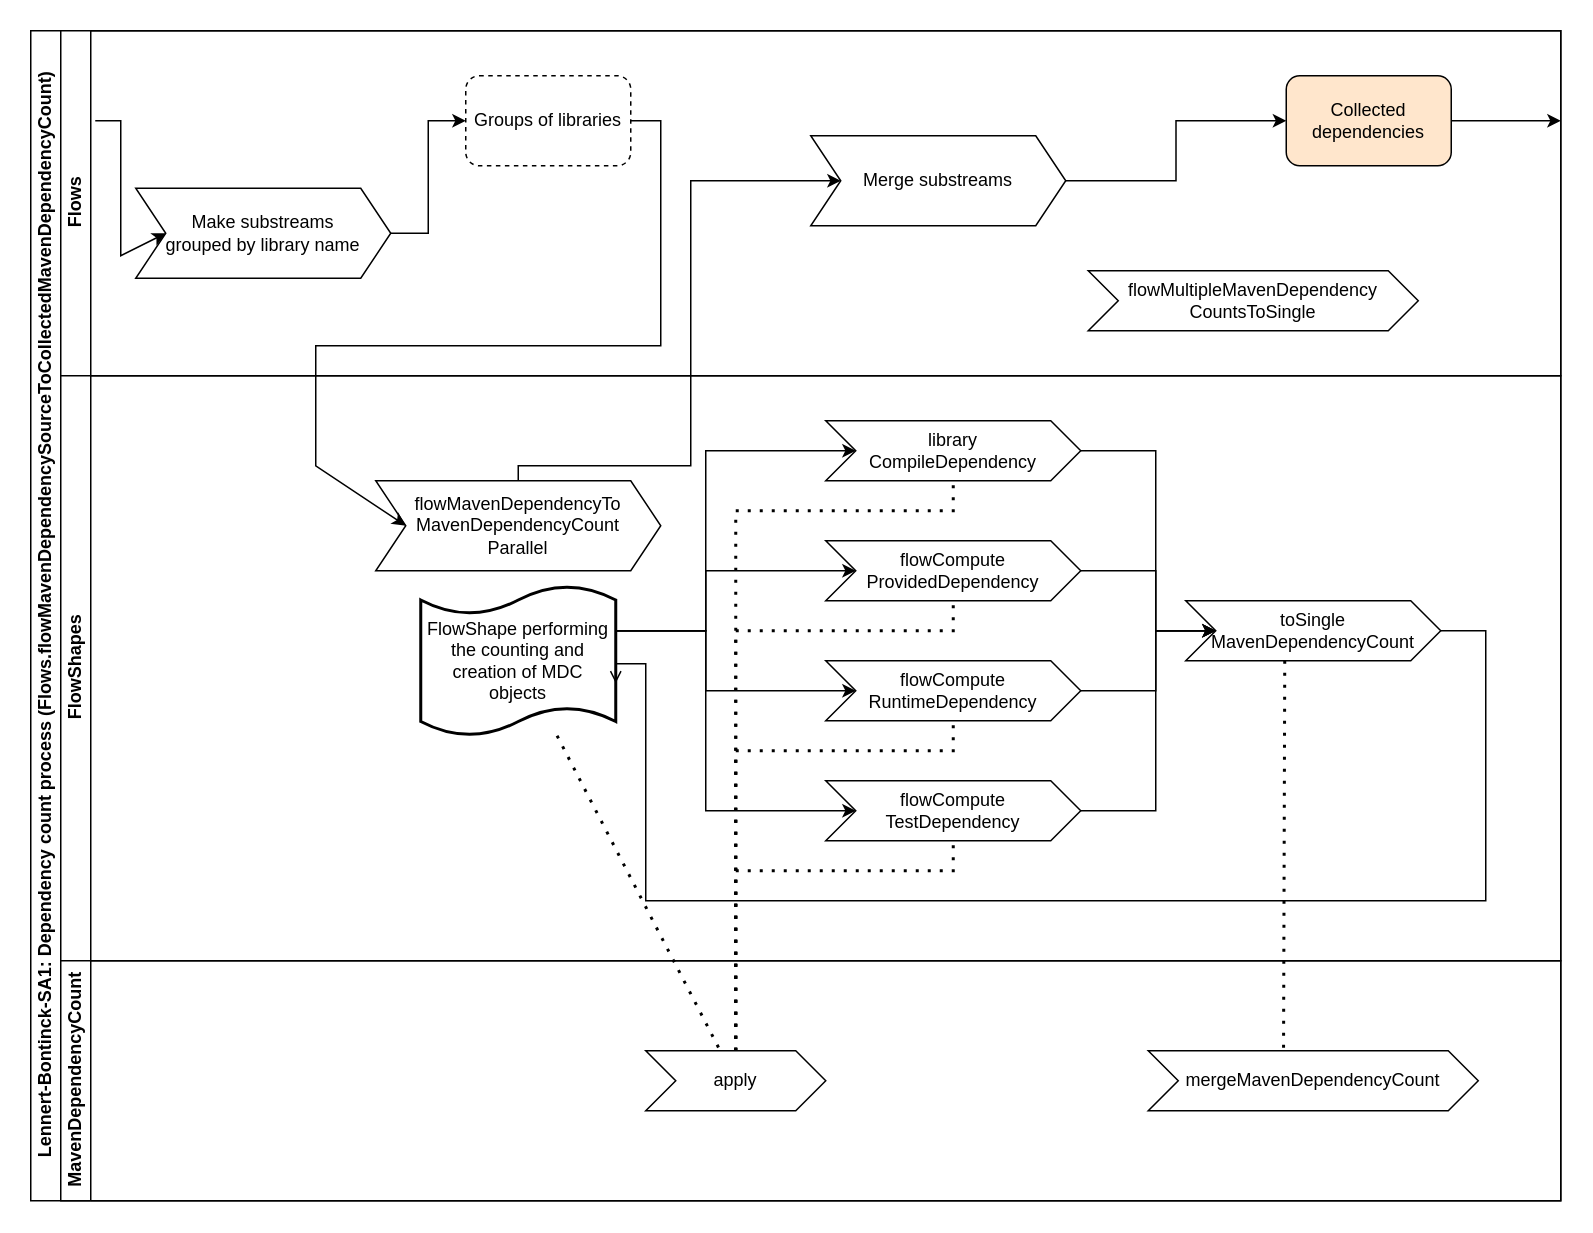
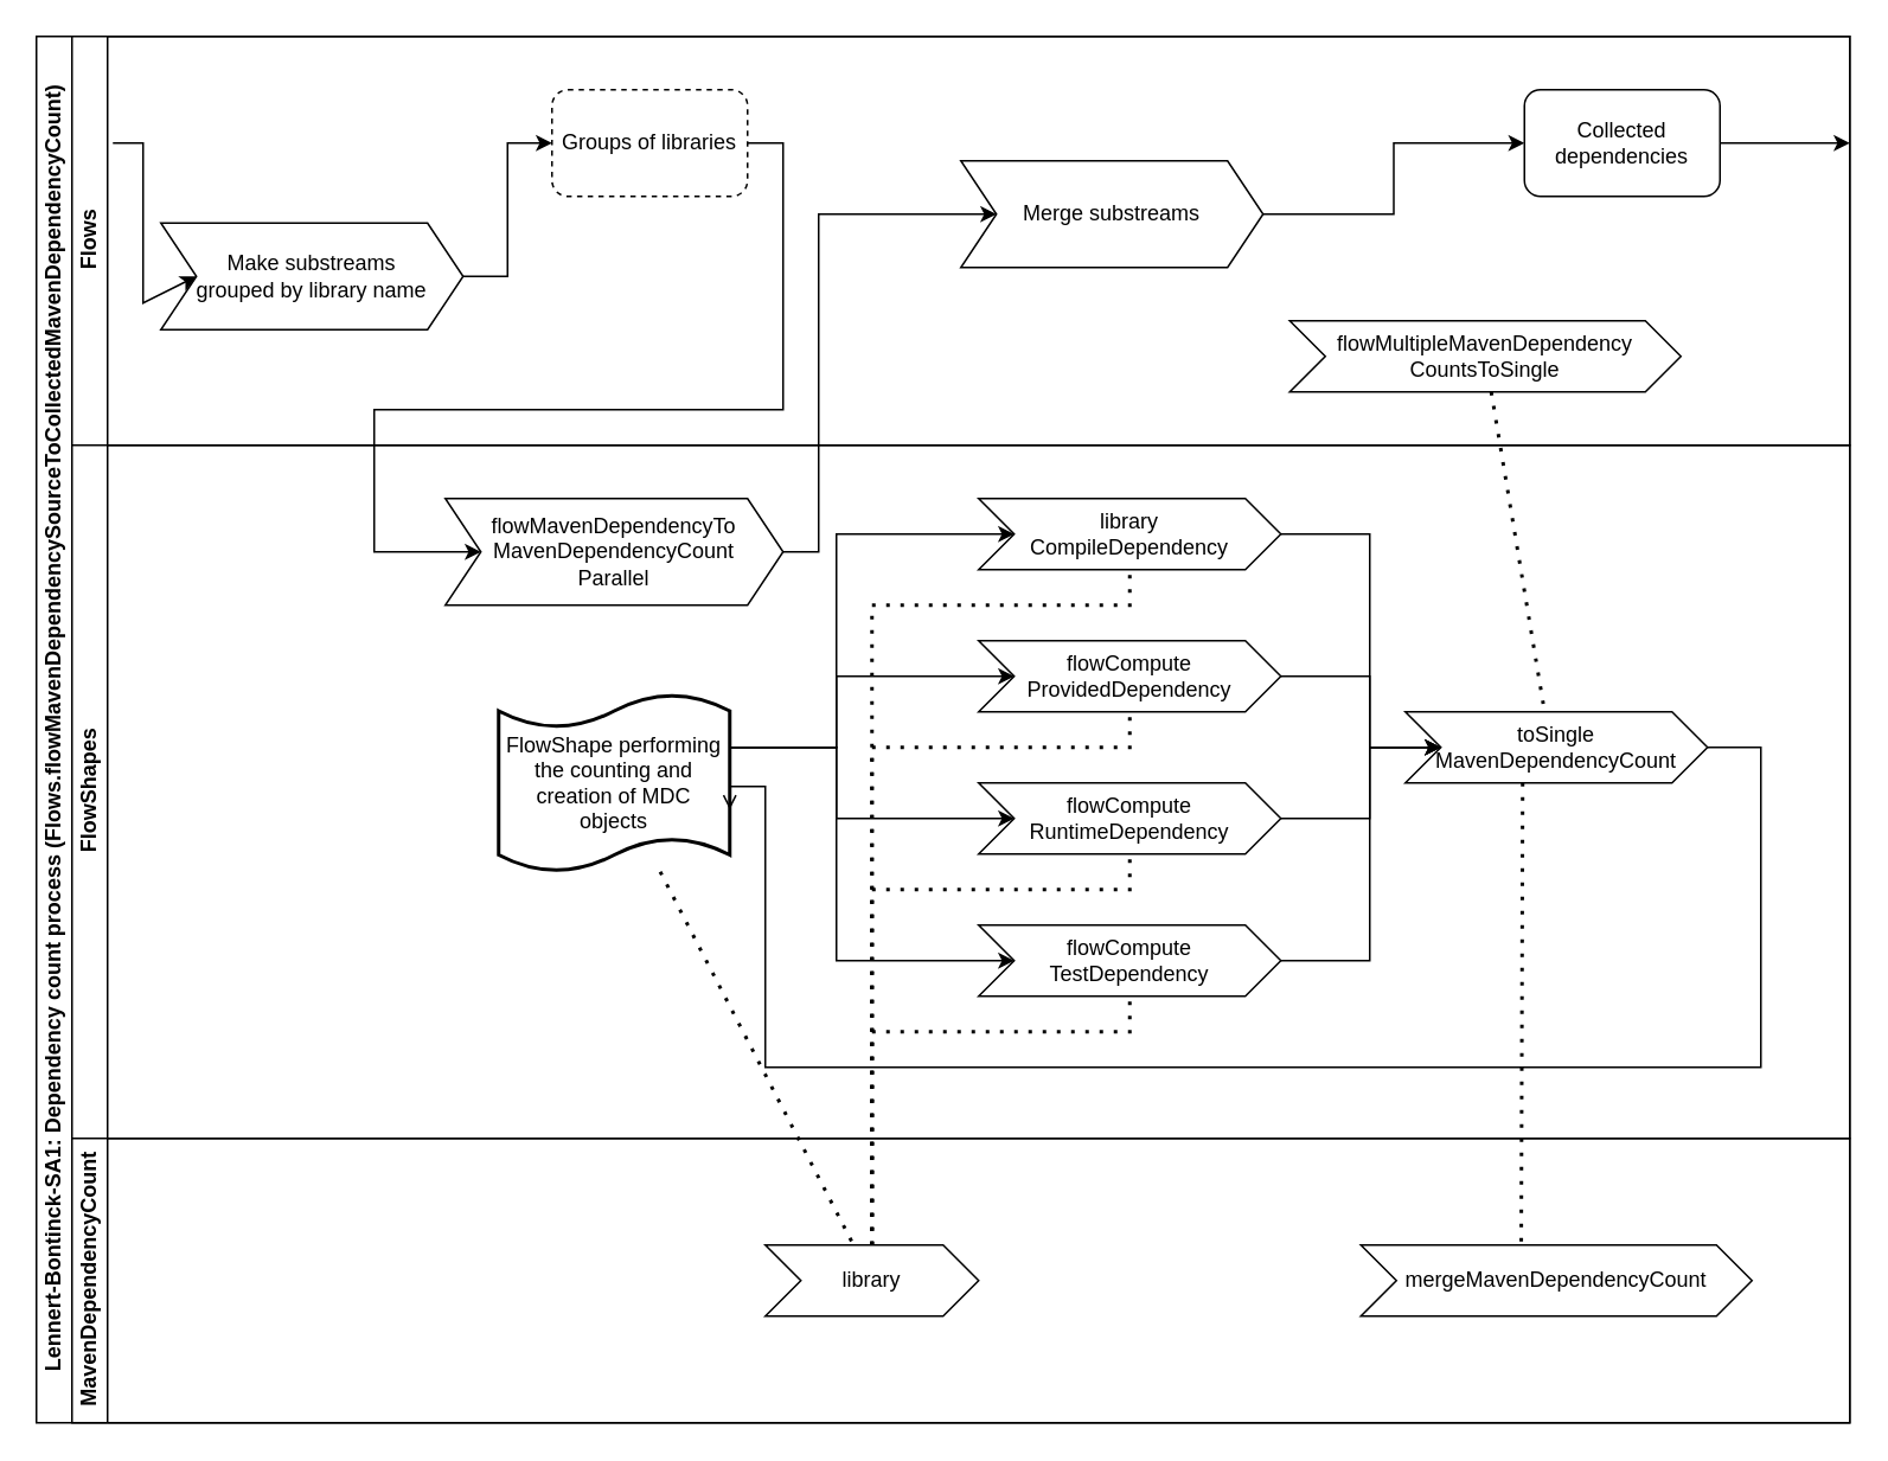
  <mxCell id="0" />
  <mxCell id="1" parent="0" />
  <mxCell id="2" value="Lennert-Bontinck-SA1: Dependency count process (Flows.flowMavenDependencySourceToCollectedMavenDependencyCount)" style="swimlane;html=1;childLayout=stackLayout;resizeParent=1;resizeParentMax=0;horizontal=0;startSize=20;horizontalStack=0;" parent="1" vertex="1"><mxGeometry x="20" y="20" width="1020" height="780" as="geometry" /></mxCell>
+ <mxCell id="3" value="" style="endArrow=none;dashed=1;html=1;dashPattern=1 3;strokeWidth=2;entryX=0.5;entryY=1;entryDx=0;entryDy=0;" parent="2" source="13" target="31" edge="1"><mxGeometry width="50" height="50" relative="1" as="geometry"><mxPoint x="865" y="520" as="sourcePoint" /><mxPoint x="600" y="450" as="targetPoint" /></mxGeometry></mxCell>
  <mxCell id="4" value="Flows" style="swimlane;html=1;startSize=20;horizontal=0;" parent="2" vertex="1"><mxGeometry x="20" width="1000" height="230" as="geometry" /></mxCell>
  <mxCell id="5" value="&lt;br&gt;" style="text;html=1;strokeColor=none;fillColor=none;align=center;verticalAlign=middle;whiteSpace=wrap;rounded=0;fontSize=9;" parent="4" vertex="1"><mxGeometry x="155" y="190" width="40" height="20" as="geometry" /></mxCell>
  <mxCell id="6" style="edgeStyle=orthogonalEdgeStyle;rounded=0;orthogonalLoop=1;jettySize=auto;html=1;entryX=0;entryY=0.5;entryDx=0;entryDy=0;" parent="4" source="7" target="9" edge="1"><mxGeometry relative="1" as="geometry" /></mxCell>
  <mxCell id="7" value="Make substreams&lt;br&gt;grouped by library name" style="shape=step;perimeter=stepPerimeter;whiteSpace=wrap;html=1;fixedSize=1;" parent="4" vertex="1"><mxGeometry x="50" y="105" width="170" height="60" as="geometry" /></mxCell>
  <mxCell id="8" value="" style="endArrow=classic;html=1;entryX=0;entryY=0.5;entryDx=0;entryDy=0;exitX=0.023;exitY=0.261;exitDx=0;exitDy=0;exitPerimeter=0;rounded=0;" parent="4" source="4" target="7" edge="1"><mxGeometry width="50" height="50" relative="1" as="geometry"><mxPoint x="170" y="360" as="sourcePoint" /><mxPoint x="220" y="310" as="targetPoint" /><Array as="points"><mxPoint x="40" y="60" /><mxPoint x="40" y="150" /></Array></mxGeometry></mxCell>
  <mxCell id="9" value="Groups of libraries" style="rounded=1;whiteSpace=wrap;html=1;dashed=1;" parent="4" vertex="1"><mxGeometry x="270" y="30" width="110" height="60" as="geometry" /></mxCell>
- <mxCell id="10" value="Collected dependencies" style="rounded=1;whiteSpace=wrap;html=1;fillColor=#ffe6cc;" parent="4" vertex="1"><mxGeometry x="817" y="30" width="110" height="60" as="geometry" /></mxCell>
+ <mxCell id="10" value="Collected dependencies" style="rounded=1;whiteSpace=wrap;html=1;" parent="4" vertex="1"><mxGeometry x="817" y="30" width="110" height="60" as="geometry" /></mxCell>
  <mxCell id="11" style="edgeStyle=orthogonalEdgeStyle;rounded=0;orthogonalLoop=1;jettySize=auto;html=1;entryX=0;entryY=0.5;entryDx=0;entryDy=0;" parent="4" source="12" target="10" edge="1"><mxGeometry relative="1" as="geometry" /></mxCell>
  <mxCell id="12" value="Merge substreams" style="shape=step;perimeter=stepPerimeter;whiteSpace=wrap;html=1;fixedSize=1;" parent="4" vertex="1"><mxGeometry x="500" y="70" width="170" height="60" as="geometry" /></mxCell>
  <mxCell id="13" value="flowMultipleMavenDependency&lt;br&gt;CountsToSingle" style="shape=step;perimeter=stepPerimeter;whiteSpace=wrap;html=1;fixedSize=1;" parent="4" vertex="1"><mxGeometry x="685" y="160" width="220" height="40" as="geometry" /></mxCell>
  <mxCell id="14" value="FlowShapes" style="swimlane;html=1;startSize=20;horizontal=0;" parent="2" vertex="1"><mxGeometry x="20" y="230" width="1000" height="390" as="geometry" /></mxCell>
- <mxCell id="15" value="&lt;div&gt;flowMavenDependency&lt;span&gt;To&lt;/span&gt;&lt;/div&gt;&lt;div&gt;&lt;span&gt;MavenDependencyCount&lt;/span&gt;&lt;/div&gt;&lt;div&gt;&lt;span&gt;Parallel&lt;/span&gt;&lt;/div&gt;" style="shape=step;perimeter=stepPerimeter;whiteSpace=wrap;html=1;fixedSize=1;" parent="14" vertex="1"><mxGeometry x="210" y="70" width="190" height="60" as="geometry" /></mxCell>
+ <mxCell id="15" value="&lt;div&gt;flowMavenDependency&lt;span&gt;To&lt;/span&gt;&lt;/div&gt;&lt;div&gt;&lt;span&gt;MavenDependencyCount&lt;/span&gt;&lt;/div&gt;&lt;div&gt;&lt;span&gt;Parallel&lt;/span&gt;&lt;/div&gt;" style="shape=step;perimeter=stepPerimeter;whiteSpace=wrap;html=1;fixedSize=1;" parent="14" vertex="1"><mxGeometry x="210" y="30" width="190" height="60" as="geometry" /></mxCell>
  <mxCell id="16" style="edgeStyle=orthogonalEdgeStyle;rounded=0;orthogonalLoop=1;jettySize=auto;html=1;entryX=0;entryY=0.5;entryDx=0;entryDy=0;" parent="14" source="20" target="23" edge="1"><mxGeometry relative="1" as="geometry"><Array as="points"><mxPoint x="430" y="170" /><mxPoint x="430" y="50" /></Array></mxGeometry></mxCell>
  <mxCell id="17" style="edgeStyle=orthogonalEdgeStyle;rounded=0;orthogonalLoop=1;jettySize=auto;html=1;entryX=0;entryY=0.5;entryDx=0;entryDy=0;" parent="14" source="20" target="27" edge="1"><mxGeometry relative="1" as="geometry"><Array as="points"><mxPoint x="430" y="170" /><mxPoint x="430" y="210" /></Array></mxGeometry></mxCell>
  <mxCell id="18" style="edgeStyle=orthogonalEdgeStyle;rounded=0;orthogonalLoop=1;jettySize=auto;html=1;entryX=0;entryY=0.5;entryDx=0;entryDy=0;" parent="14" source="20" target="29" edge="1"><mxGeometry relative="1" as="geometry"><Array as="points"><mxPoint x="430" y="170" /><mxPoint x="430" y="290" /></Array></mxGeometry></mxCell>
  <mxCell id="19" style="edgeStyle=orthogonalEdgeStyle;rounded=0;orthogonalLoop=1;jettySize=auto;html=1;entryX=0;entryY=0.5;entryDx=0;entryDy=0;" parent="14" source="20" target="25" edge="1"><mxGeometry relative="1" as="geometry"><Array as="points"><mxPoint x="430" y="170" /><mxPoint x="430" y="130" /></Array></mxGeometry></mxCell>
  <mxCell id="20" value="FlowShape performing the counting and creation of MDC objects" style="shape=tape;whiteSpace=wrap;html=1;strokeWidth=2;size=0.19" parent="14" vertex="1"><mxGeometry x="240" y="140" width="130" height="100" as="geometry" /></mxCell>
  <mxCell id="21" value="" style="endArrow=none;dashed=1;html=1;dashPattern=1 3;strokeWidth=2;" parent="14" source="20" target="36" edge="1"><mxGeometry width="50" height="50" relative="1" as="geometry"><mxPoint x="320" y="40" as="sourcePoint" /><mxPoint x="370" y="-10" as="targetPoint" /></mxGeometry></mxCell>
  <mxCell id="22" style="edgeStyle=orthogonalEdgeStyle;rounded=0;orthogonalLoop=1;jettySize=auto;html=1;entryX=0;entryY=0.5;entryDx=0;entryDy=0;" parent="14" source="23" target="31" edge="1"><mxGeometry relative="1" as="geometry"><Array as="points"><mxPoint x="730" y="50" /><mxPoint x="730" y="170" /></Array></mxGeometry></mxCell>
  <mxCell id="23" value="library&lt;br&gt;CompileDependency" style="shape=step;perimeter=stepPerimeter;whiteSpace=wrap;html=1;fixedSize=1;" parent="14" vertex="1"><mxGeometry x="510" y="30" width="170" height="40" as="geometry" /></mxCell>
  <mxCell id="24" style="edgeStyle=orthogonalEdgeStyle;rounded=0;orthogonalLoop=1;jettySize=auto;html=1;entryX=0;entryY=0.5;entryDx=0;entryDy=0;endArrow=none;" parent="14" source="25" target="31" edge="1"><mxGeometry relative="1" as="geometry"><Array as="points"><mxPoint x="730" y="130" /><mxPoint x="730" y="170" /></Array></mxGeometry></mxCell>
  <mxCell id="25" value="flowCompute&lt;br&gt;ProvidedDependency" style="shape=step;perimeter=stepPerimeter;whiteSpace=wrap;html=1;fixedSize=1;" parent="14" vertex="1"><mxGeometry x="510" y="110" width="170" height="40" as="geometry" /></mxCell>
  <mxCell id="26" style="edgeStyle=orthogonalEdgeStyle;rounded=0;orthogonalLoop=1;jettySize=auto;html=1;entryX=0;entryY=0.5;entryDx=0;entryDy=0;" parent="14" source="27" target="31" edge="1"><mxGeometry relative="1" as="geometry"><Array as="points"><mxPoint x="730" y="210" /><mxPoint x="730" y="170" /></Array></mxGeometry></mxCell>
  <mxCell id="27" value="flowCompute&lt;br&gt;RuntimeDependency" style="shape=step;perimeter=stepPerimeter;whiteSpace=wrap;html=1;fixedSize=1;" parent="14" vertex="1"><mxGeometry x="510" y="190" width="170" height="40" as="geometry" /></mxCell>
  <mxCell id="28" style="edgeStyle=orthogonalEdgeStyle;rounded=0;orthogonalLoop=1;jettySize=auto;html=1;entryX=0;entryY=0.5;entryDx=0;entryDy=0;" parent="14" target="31" edge="1"><mxGeometry relative="1" as="geometry"><mxPoint x="680.001" y="290.029" as="sourcePoint" /><Array as="points"><mxPoint x="730.03" y="290" /><mxPoint x="730.03" y="170" /></Array></mxGeometry></mxCell>
  <mxCell id="29" value="flowCompute&lt;br&gt;TestDependency" style="shape=step;perimeter=stepPerimeter;whiteSpace=wrap;html=1;fixedSize=1;" parent="14" vertex="1"><mxGeometry x="510" y="270" width="170" height="40" as="geometry" /></mxCell>
  <mxCell id="30" style="edgeStyle=orthogonalEdgeStyle;rounded=0;orthogonalLoop=1;jettySize=auto;html=1;entryX=1;entryY=0.65;entryDx=0;entryDy=0;entryPerimeter=0;exitX=1;exitY=0.5;exitDx=0;exitDy=0;endArrow=open;" parent="14" source="31" target="20" edge="1"><mxGeometry relative="1" as="geometry"><Array as="points"><mxPoint x="950" y="170" /><mxPoint x="950" y="350" /><mxPoint x="390" y="350" /><mxPoint x="390" y="192" /></Array></mxGeometry></mxCell>
  <mxCell id="31" value="toSingle&lt;br&gt;MavenDependencyCount" style="shape=step;perimeter=stepPerimeter;whiteSpace=wrap;html=1;fixedSize=1;" parent="14" vertex="1"><mxGeometry x="750" y="150" width="170" height="40" as="geometry" /></mxCell>
  <mxCell id="32" value="" style="endArrow=classic;html=1;exitX=1;exitY=0.5;exitDx=0;exitDy=0;entryX=0;entryY=0.5;entryDx=0;entryDy=0;rounded=0;" parent="2" source="9" target="15" edge="1"><mxGeometry width="50" height="50" relative="1" as="geometry"><mxPoint x="190" y="360" as="sourcePoint" /><mxPoint x="317" y="260" as="targetPoint" /><Array as="points"><mxPoint x="420" y="60" /><mxPoint x="420" y="130" /><mxPoint x="420" y="210" /><mxPoint x="318" y="210" /><mxPoint x="190" y="210" /><mxPoint x="190" y="290" /></Array></mxGeometry></mxCell>
  <mxCell id="33" style="edgeStyle=orthogonalEdgeStyle;rounded=0;orthogonalLoop=1;jettySize=auto;html=1;entryX=0;entryY=0.5;entryDx=0;entryDy=0;" parent="2" source="15" target="12" edge="1"><mxGeometry relative="1" as="geometry"><mxPoint x="760" y="70" as="targetPoint" /><Array as="points"><mxPoint x="440" y="290" /><mxPoint x="440" y="100" /></Array></mxGeometry></mxCell>
  <mxCell id="34" value="MavenDependencyCount" style="swimlane;html=1;startSize=20;horizontal=0;" parent="2" vertex="1"><mxGeometry x="20" y="620" width="1000" height="160" as="geometry" /></mxCell>
  <mxCell id="35" value="mergeMavenDependencyCount" style="shape=step;perimeter=stepPerimeter;whiteSpace=wrap;html=1;fixedSize=1;" parent="34" vertex="1"><mxGeometry x="725" y="60" width="220" height="40" as="geometry" /></mxCell>
- <mxCell id="36" value="apply" style="shape=step;perimeter=stepPerimeter;whiteSpace=wrap;html=1;fixedSize=1;" parent="34" vertex="1"><mxGeometry x="390" y="60" width="120" height="40" as="geometry" /></mxCell>
+ <mxCell id="36" value="library" style="shape=step;perimeter=stepPerimeter;whiteSpace=wrap;html=1;fixedSize=1;" parent="34" vertex="1"><mxGeometry x="390" y="60" width="120" height="40" as="geometry" /></mxCell>
  <mxCell id="37" value="" style="endArrow=none;dashed=1;html=1;dashPattern=1 3;strokeWidth=2;entryX=0.5;entryY=1;entryDx=0;entryDy=0;exitX=0.5;exitY=0;exitDx=0;exitDy=0;rounded=0;" parent="2" source="36" target="23" edge="1"><mxGeometry width="50" height="50" relative="1" as="geometry"><mxPoint x="590" y="550" as="sourcePoint" /><mxPoint x="640" y="500" as="targetPoint" /><Array as="points"><mxPoint x="470" y="680" /><mxPoint x="470" y="320" /><mxPoint x="615" y="320" /></Array></mxGeometry></mxCell>
  <mxCell id="38" value="" style="endArrow=none;dashed=1;html=1;dashPattern=1 3;strokeWidth=2;exitX=0.5;exitY=0;exitDx=0;exitDy=0;rounded=0;" parent="1" source="36" edge="1"><mxGeometry width="50" height="50" relative="1" as="geometry"><mxPoint x="680.1" y="820" as="sourcePoint" /><mxPoint x="635" y="400" as="targetPoint" /><Array as="points"><mxPoint x="490" y="700" /><mxPoint x="490" y="420" /><mxPoint x="635" y="420" /></Array></mxGeometry></mxCell>
  <mxCell id="39" value="" style="endArrow=none;dashed=1;html=1;dashPattern=1 3;strokeWidth=2;rounded=0;" parent="1" edge="1"><mxGeometry width="50" height="50" relative="1" as="geometry"><mxPoint x="490" y="700" as="sourcePoint" /><mxPoint x="635" y="480" as="targetPoint" /><Array as="points"><mxPoint x="490" y="700" /><mxPoint x="490" y="500" /><mxPoint x="635" y="500" /></Array></mxGeometry></mxCell>
  <mxCell id="40" value="" style="endArrow=none;dashed=1;html=1;dashPattern=1 3;strokeWidth=2;exitX=0.5;exitY=0;exitDx=0;exitDy=0;rounded=0;" parent="1" source="36" edge="1"><mxGeometry width="50" height="50" relative="1" as="geometry"><mxPoint x="680.1" y="820" as="sourcePoint" /><mxPoint x="635" y="560" as="targetPoint" /><Array as="points"><mxPoint x="490" y="700" /><mxPoint x="490" y="580" /><mxPoint x="635" y="580" /></Array></mxGeometry></mxCell>
  <mxCell id="41" style="edgeStyle=orthogonalEdgeStyle;rounded=0;orthogonalLoop=1;jettySize=auto;html=1;" parent="1" source="10" edge="1"><mxGeometry relative="1" as="geometry"><mxPoint x="1040" y="80" as="targetPoint" /></mxGeometry></mxCell>
  <mxCell id="42" value="" style="endArrow=none;dashed=1;html=1;dashPattern=1 3;strokeWidth=2;entryX=0.41;entryY=0.004;entryDx=0;entryDy=0;entryPerimeter=0;" edge="1" parent="1" target="35"><mxGeometry width="50" height="50" relative="1" as="geometry"><mxPoint x="856" y="440" as="sourcePoint" /><mxPoint x="856" y="650" as="targetPoint" /></mxGeometry></mxCell>
